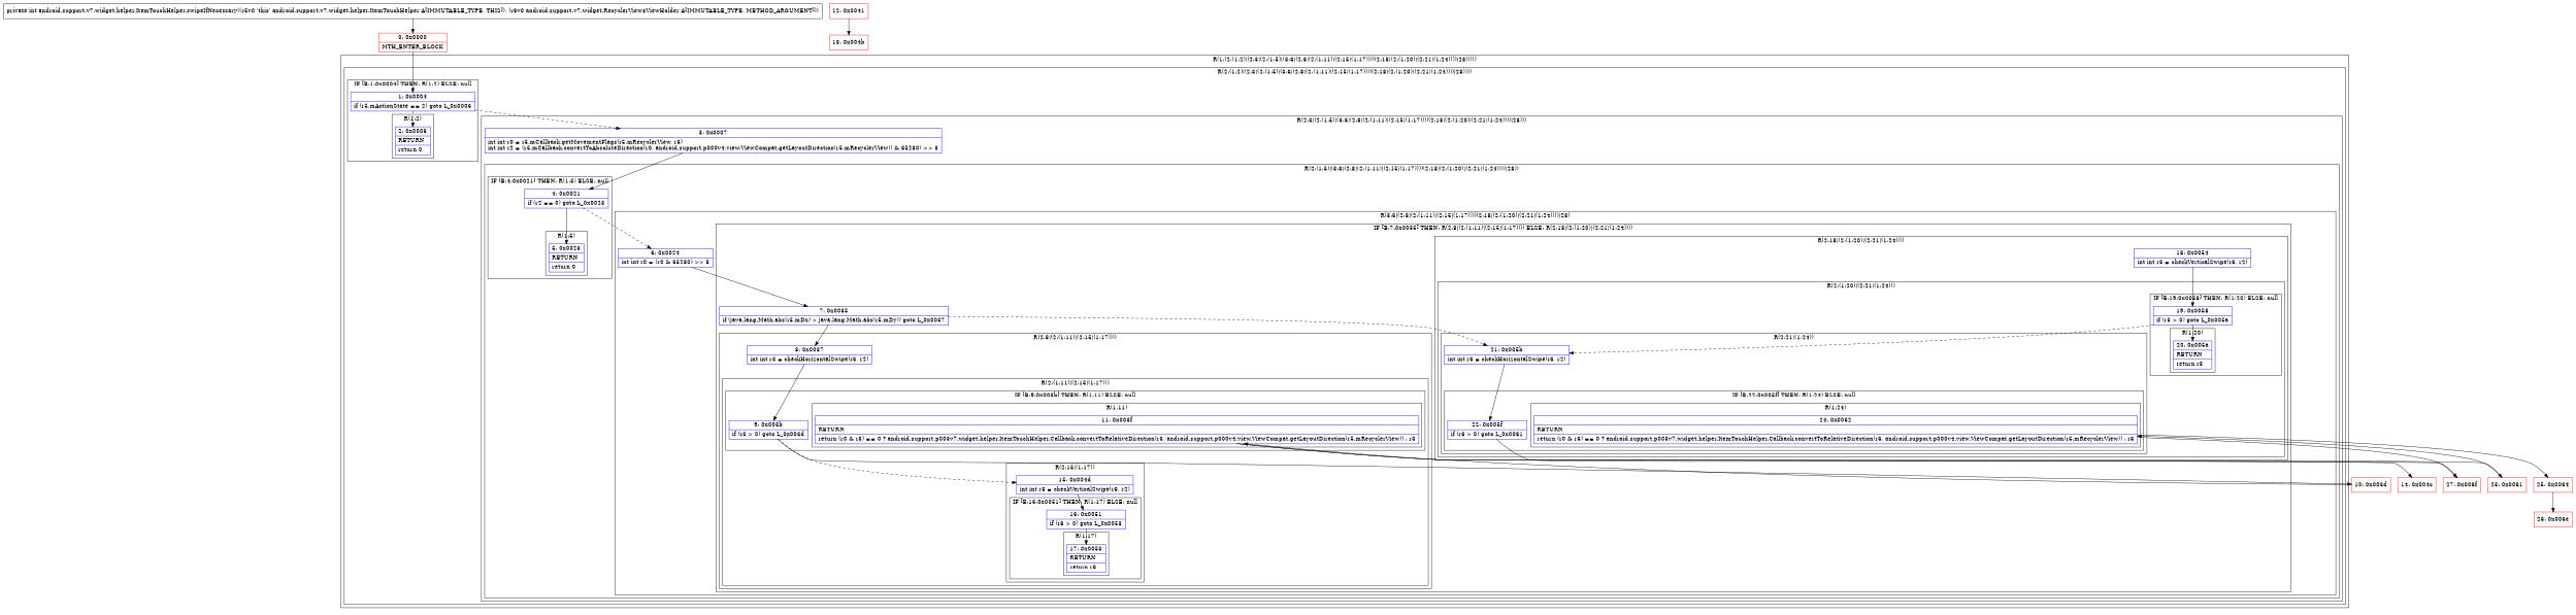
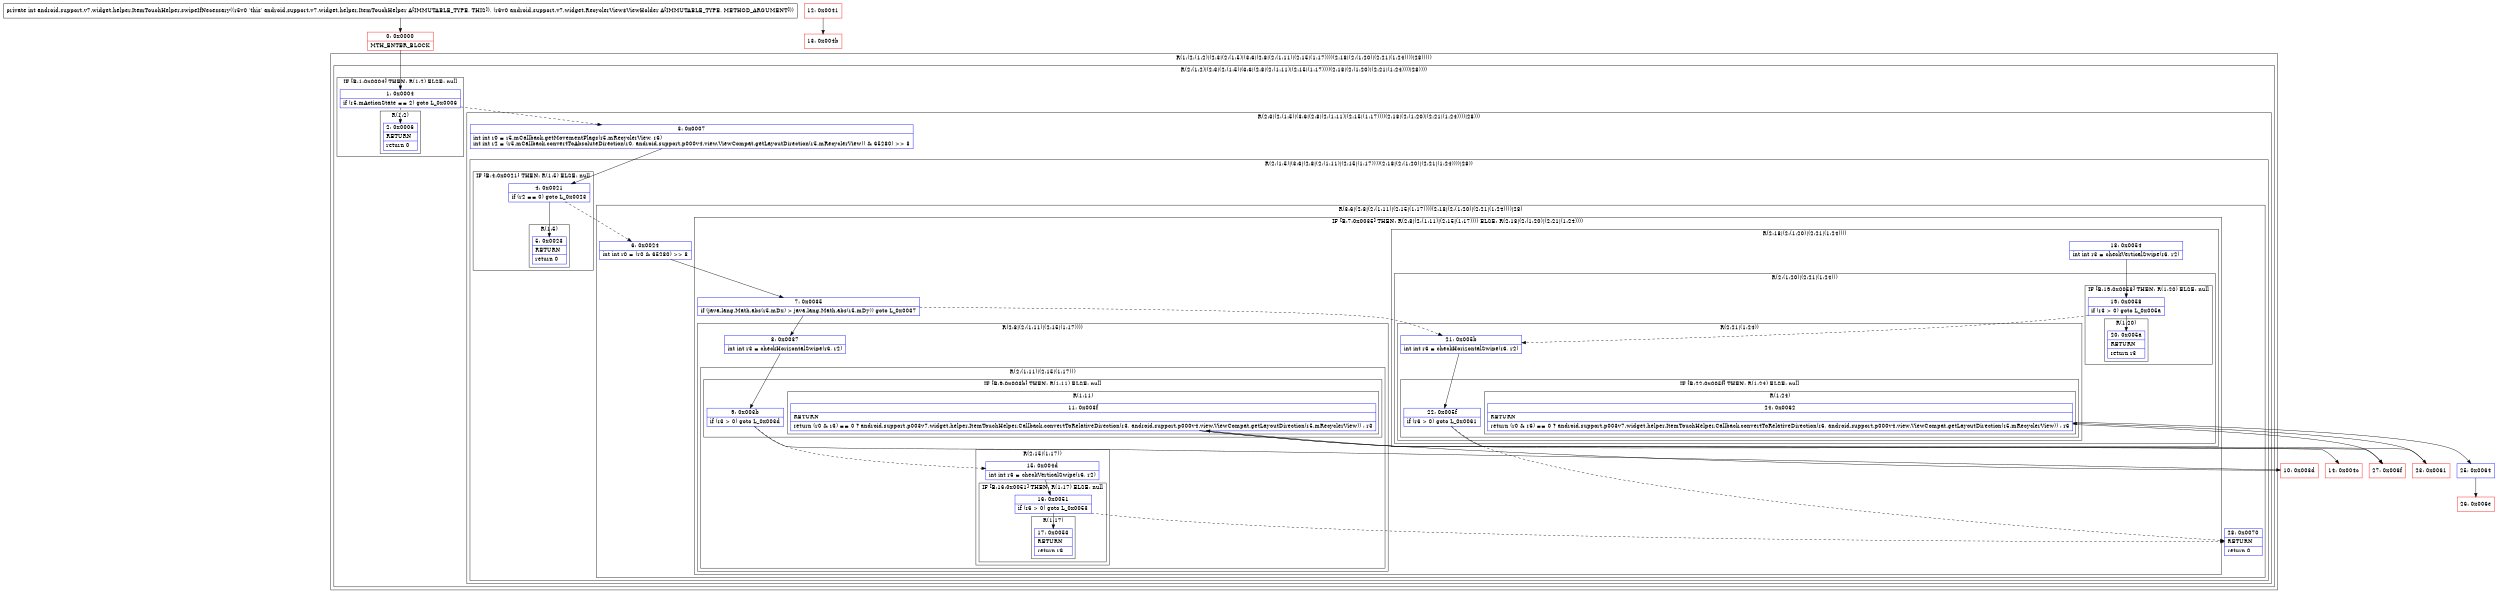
  digraph {
    node [color=blue shape=record]
    n1 [label="{2\:\ 0x0006|RETURN\l|return 0\l}"]
    n2 [label="{1\:\ 0x0004|if (r5.mActionState == 2) goto L_0x0006\l}"]
    n3 [label="{5\:\ 0x0023|RETURN\l|return 0\l}"]
    n4 [label="{4\:\ 0x0021|if (r2 == 0) goto L_0x0023\l}"]
    n5 [label="{11\:\ 0x003f|RETURN\l|return (r0 & r3) == 0 ? android.support.p003v7.widget.helper.ItemTouchHelper.Callback.convertToRelativeDirection(r3, android.support.p000v4.view.ViewCompat.getLayoutDirection(r5.mRecyclerView)) : r3\l}"]
    n6 [label="{9\:\ 0x003b|if (r3 \> 0) goto L_0x003d\l}"]
    n7 [label="{17\:\ 0x0053|RETURN\l|return r6\l}"]
    n8 [label="{16\:\ 0x0051|if (r6 \> 0) goto L_0x0053\l}"]
    n9 [label="{15\:\ 0x004d|int int r6 = checkVerticalSwipe(r6, r2)\l}"]
    n10 [label="{8\:\ 0x0037|int int r3 = checkHorizontalSwipe(r6, r2)\l}"]
    n11 [label="{20\:\ 0x005a|RETURN\l|return r3\l}"]
    n12 [label="{19\:\ 0x0058|if (r3 \> 0) goto L_0x005a\l}"]
    n13 [label="{24\:\ 0x0062|RETURN\l|return (r0 & r6) == 0 ? android.support.p003v7.widget.helper.ItemTouchHelper.Callback.convertToRelativeDirection(r6, android.support.p000v4.view.ViewCompat.getLayoutDirection(r5.mRecyclerView)) : r6\l}"]
    n14 [label="{22\:\ 0x005f|if (r6 \> 0) goto L_0x0061\l}"]
    n15 [label="{21\:\ 0x005b|int int r6 = checkHorizontalSwipe(r6, r2)\l}"]
    n16 [label="{18\:\ 0x0054|int int r3 = checkVerticalSwipe(r6, r2)\l}"]
    n17 [label="{7\:\ 0x0035|if (java.lang.Math.abs(r5.mDx) \> java.lang.Math.abs(r5.mDy)) goto L_0x0037\l}"]
    n18 [label="{6\:\ 0x0024|int int r0 = (r0 & 65280) \>\> 8\l}"]
+   n19 [label="{28\:\ 0x0070|RETURN\l|return 0\l}"]
    n20 [label="{3\:\ 0x0007|int int r0 = r5.mCallback.getMovementFlags(r5.mRecyclerView, r6)\lint int r2 = (r5.mCallback.convertToAbsoluteDirection(r0, android.support.p000v4.view.ViewCompat.getLayoutDirection(r5.mRecyclerView)) & 65280) \>\> 8\l}"]
    n21 [color=red label="{14\:\ 0x004c}"]
    n22 [color=red label="{27\:\ 0x006f}"]
    n23 [color=red label="{10\:\ 0x003d}"]
-   n24 [color=red label="{25\:\ 0x0064}"]
+   n24 [label="{25\:\ 0x0064}"]
    n25 [color=red label="{23\:\ 0x0061}"]
    n26 [color=red label="{12\:\ 0x0041}"]
    n27 [color=red label="{13\:\ 0x004b}"]
    n28 [color=red label="{26\:\ 0x006e}"]
    n29 [color=red label="{0\:\ 0x0000|MTH_ENTER_BLOCK\l}"]
    n30 [label="{private int android.support.v7.widget.helper.ItemTouchHelper.swipeIfNecessary((r5v0 'this' android.support.v7.widget.helper.ItemTouchHelper A[IMMUTABLE_TYPE, THIS]), (r6v0 android.support.v7.widget.RecyclerView$ViewHolder A[IMMUTABLE_TYPE, METHOD_ARGUMENT])) }" color=""]
    subgraph cluster_1 {
      label="R(1:(2:(1:2)|(2:3|(2:(1:5)|(3:6|(2:8|(2:(1:11)|(2:15|(1:17))))(2:18|(2:(1:20)|(2:21|(1:24))))|28)))))"
      subgraph cluster_2 {
        label="R(2:(1:2)|(2:3|(2:(1:5)|(3:6|(2:8|(2:(1:11)|(2:15|(1:17))))(2:18|(2:(1:20)|(2:21|(1:24))))|28))))"
        subgraph cluster_3 {
          label="IF [B:1:0x0004] THEN: R(1:2) ELSE: null"
          n2
          subgraph cluster_4 {
            label="R(1:2)"
            n1
          }
        }
        subgraph cluster_5 {
          label="R(2:3|(2:(1:5)|(3:6|(2:8|(2:(1:11)|(2:15|(1:17))))(2:18|(2:(1:20)|(2:21|(1:24))))|28)))"
          n20
          subgraph cluster_6 {
            label="R(2:(1:5)|(3:6|(2:8|(2:(1:11)|(2:15|(1:17))))(2:18|(2:(1:20)|(2:21|(1:24))))|28))"
            subgraph cluster_7 {
              label="IF [B:4:0x0021] THEN: R(1:5) ELSE: null"
              n4
              subgraph cluster_8 {
                label="R(1:5)"
                n3
              }
            }
            subgraph cluster_9 {
              label="R(3:6|(2:8|(2:(1:11)|(2:15|(1:17))))(2:18|(2:(1:20)|(2:21|(1:24))))|28)"
              n18
+             n19
              subgraph cluster_10 {
                label="IF [B:7:0x0035] THEN: R(2:8|(2:(1:11)|(2:15|(1:17)))) ELSE: R(2:18|(2:(1:20)|(2:21|(1:24))))"
                n17
                subgraph cluster_11 {
                  label="R(2:8|(2:(1:11)|(2:15|(1:17))))"
                  n10
                  subgraph cluster_12 {
                    label="R(2:(1:11)|(2:15|(1:17)))"
                    subgraph cluster_13 {
                      label="IF [B:9:0x003b] THEN: R(1:11) ELSE: null"
                      n6
                      subgraph cluster_14 {
                        label="R(1:11)"
                        n5
                      }
                    }
                    subgraph cluster_15 {
                      label="R(2:15|(1:17))"
                      n9
                      subgraph cluster_16 {
                        label="IF [B:16:0x0051] THEN: R(1:17) ELSE: null"
                        n8
                        subgraph cluster_17 {
                          label="R(1:17)"
                          n7
                        }
                      }
                    }
                  }
                }
                subgraph cluster_18 {
                  label="R(2:18|(2:(1:20)|(2:21|(1:24))))"
                  n16
                  subgraph cluster_19 {
                    label="R(2:(1:20)|(2:21|(1:24)))"
                    subgraph cluster_20 {
                      label="IF [B:19:0x0058] THEN: R(1:20) ELSE: null"
                      n12
                      subgraph cluster_21 {
                        label="R(1:20)"
                        n11
                      }
                    }
                    subgraph cluster_22 {
                      label="R(2:21|(1:24))"
                      n15
                      subgraph cluster_23 {
                        label="IF [B:22:0x005f] THEN: R(1:24) ELSE: null"
                        n14
                        subgraph cluster_24 {
                          label="R(1:24)"
                          n13
                        }
                      }
                    }
                  }
                }
              }
            }
          }
        }
      }
    }
    n2 -> n1 [style=dashed]
    n2 -> n20 [style=dashed]
    n4 -> n3
    n4 -> n18 [style=dashed]
    n5 -> n21
    n5 -> n22
    n6 -> n9 [style=dashed]
    n6 -> n23
    n8 -> n7
+   n8 -> n19 [style=dashed]
    n9 -> n8
    n10 -> n6
    n12 -> n11
    n12 -> n15 [style=dashed]
    n13 -> n22
    n13 -> n24
+   n14 -> n19 [style=dashed]
    n14 -> n25
    n15 -> n14
    n16 -> n12
    n17 -> n10
    n17 -> n15 [style=dashed]
    n18 -> n17
    n20 -> n4
    n23 -> n5
    n24 -> n28
    n25 -> n13
    n26 -> n27
    n29 -> n2
    n30 -> n29
  }
